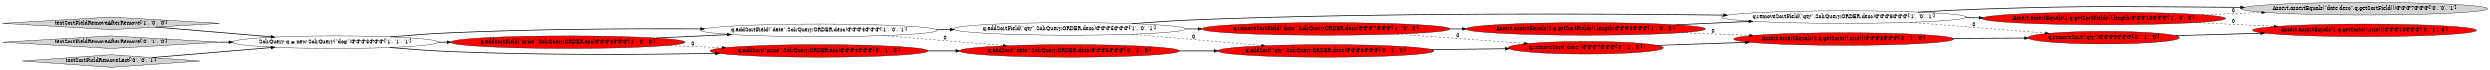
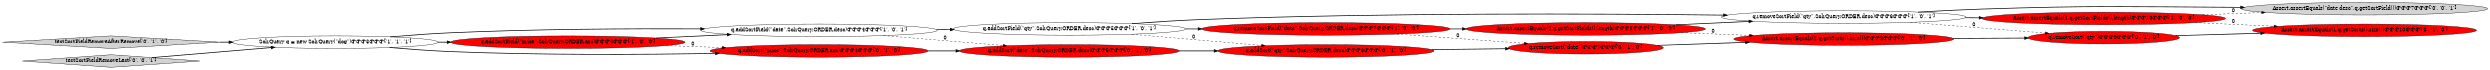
  digraph {
    rankdir=LR
    node [fillcolor=red shape=ellipse style=filled]
    edge [style=bold]
-   n1 [fillcolor=lightgray label="testSortFieldRemoveAfterRemove['1', '0', '0']" shape=diamond]
    n2 [fillcolor=white label="SolrQuery q = new SolrQuery(\"dog\")@@@3@@@['1', '1', '1']"]
    n3 [label="Assert.assertEquals(1,q.getSorts().size())@@@10@@@['0', '1', '0']"]
    n4 [label="Assert.assertEquals(2,q.getSorts().size())@@@8@@@['0', '1', '0']"]
    n5 [label="q.removeSort(\"qty\")@@@9@@@['0', '1', '0']"]
    n6 [fillcolor=lightgray label="testSortFieldRemoveAfterRemove['0', '1', '0']" shape=diamond]
    n7 [label="q.addSort(\"price\",SolrQuery.ORDER.asc)@@@4@@@['0', '1', '0']"]
    n8 [label="q.addSortField(\"price\",SolrQuery.ORDER.asc)@@@4@@@['1', '0', '0']"]
    n9 [fillcolor=white label="q.addSortField(\"date\",SolrQuery.ORDER.desc)@@@4@@@['1', '0', '1']"]
    n10 [label="q.removeSortField(\"date\",SolrQuery.ORDER.desc)@@@7@@@['1', '0', '0']"]
    n11 [label="q.removeSort(\"date\")@@@7@@@['0', '1', '0']"]
    n12 [label="Assert.assertEquals(2,q.getSortFields().length)@@@8@@@['1', '0', '0']"]
    n13 [label="q.addSort(\"date\",SolrQuery.ORDER.desc)@@@5@@@['0', '1', '0']"]
    n14 [fillcolor=white label="q.removeSortField(\"qty\",SolrQuery.ORDER.desc)@@@6@@@['1', '0', '1']"]
    n15 [label="q.addSort(\"qty\",SolrQuery.ORDER.desc)@@@6@@@['0', '1', '0']"]
    n16 [fillcolor=lightgray label="Assert.assertEquals(\"date desc\",q.getSortField())@@@7@@@['0', '0', '1']"]
    n17 [label="Assert.assertEquals(1,q.getSortFields().length)@@@10@@@['1', '0', '0']"]
    n18 [fillcolor=white label="q.addSortField(\"qty\",SolrQuery.ORDER.desc)@@@5@@@['1', '0', '1']"]
    n19 [fillcolor=lightgray label="testSortFieldRemoveLast['0', '0', '1']" shape=diamond]
-   n1 -> n2
    n2 -> n7
    n2 -> n8
    n2 -> n9
    n4 -> n5
    n5 -> n3
    n6 -> n2
    n7 -> n13
    n8 -> n7 [label=0 style=dashed]
    n8 -> n9
    n9 -> n13 [label=0 style=dashed]
    n9 -> n18
    n10 -> n11 [label=0 style=dashed]
    n10 -> n12
    n11 -> n4
    n12 -> n4 [label=0 style=dashed]
    n12 -> n14
    n13 -> n15
    n14 -> n5 [label=0 style=dashed]
    n14 -> n16
    n14 -> n17
    n15 -> n11
    n17 -> n3 [label=0 style=dashed]
    n17 -> n16 [label=0 style=dashed]
    n18 -> n10
    n18 -> n14
    n18 -> n15 [label=0 style=dashed]
    n19 -> n2
  }
